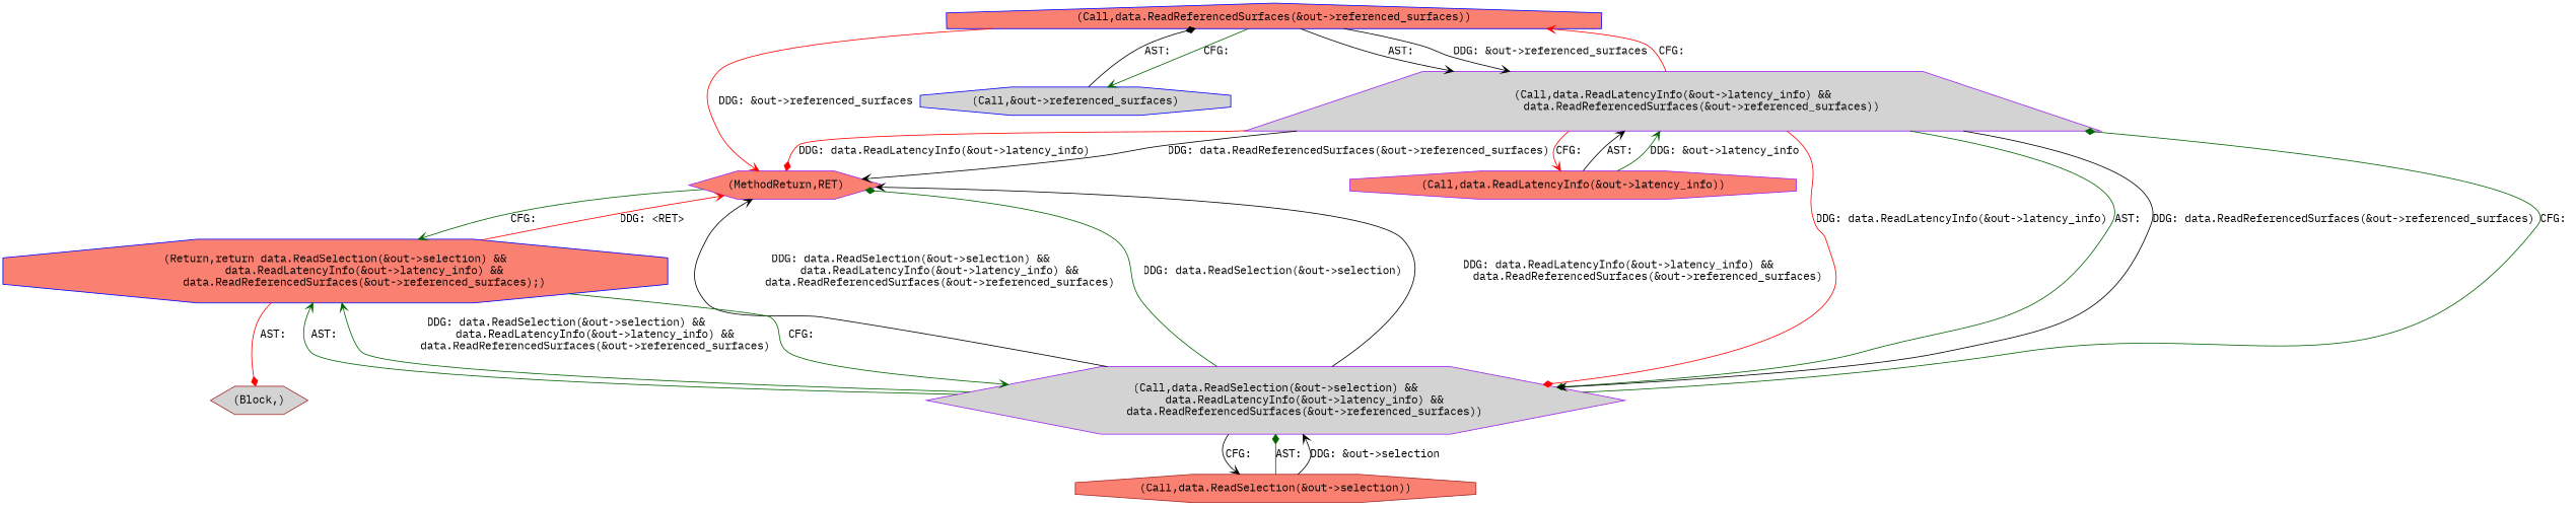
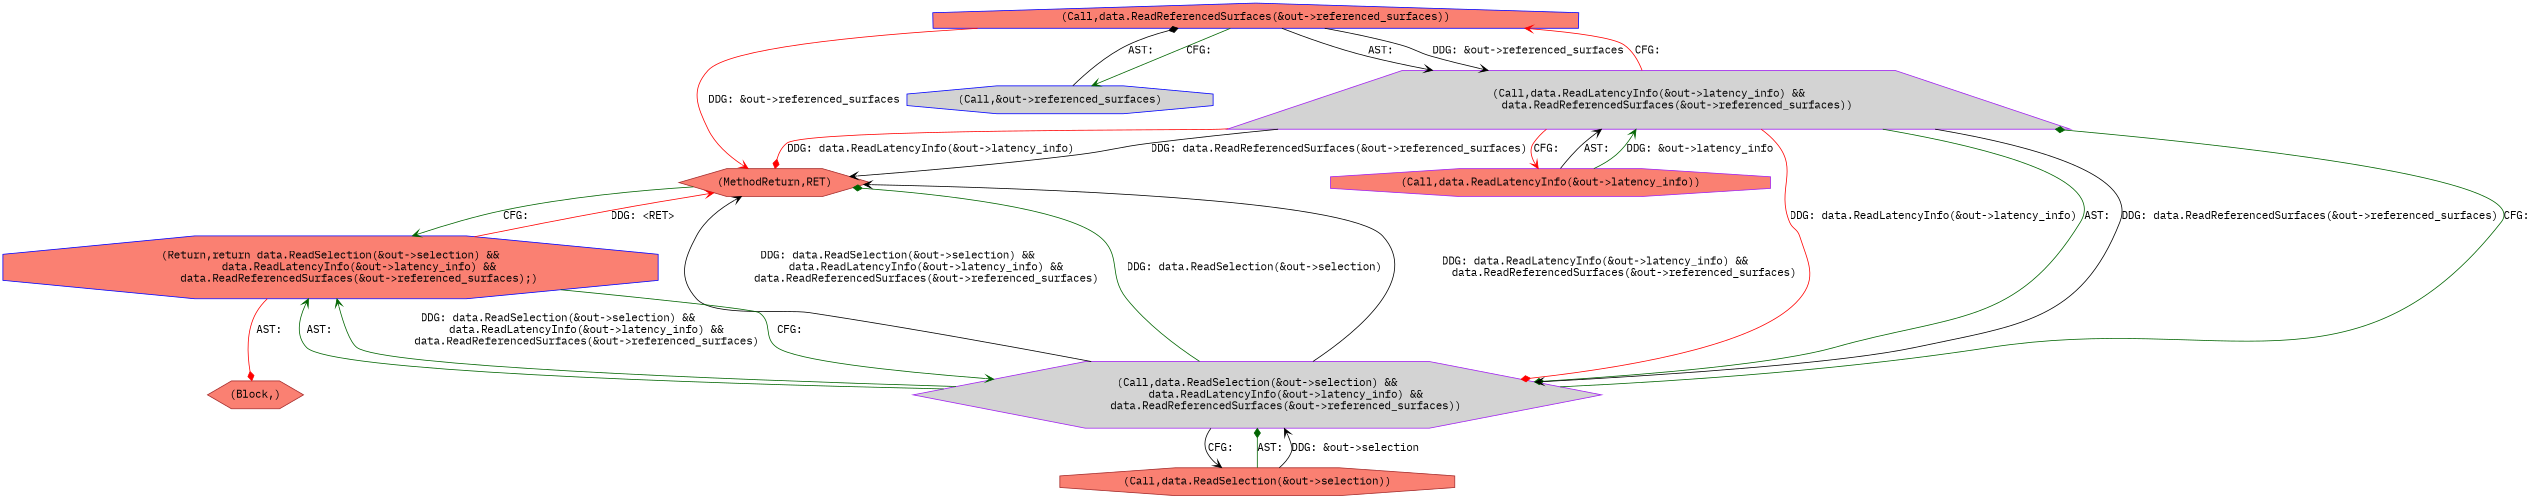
  digraph {
    fontname="IBM Plex Mono"
    node [color=purple fillcolor=salmon fontname="IBM Plex Mono" shape=octagon style=filled]
    edge [arrowhead=vee color=black fontname="IBM Plex Mono"]
    n1 [color=blue label="(Call,data.ReadReferencedSurfaces(&out->referenced_surfaces))" shape=house]
    n2 [fillcolor=lightgrey label="(Call,data.ReadLatencyInfo(&out->latency_info) &&\n         data.ReadReferencedSurfaces(&out->referenced_surfaces))" shape=trapezium]
    n3 [color=blue fillcolor=lightgrey label="(Call,&out->referenced_surfaces)"]
-   n4 [label="(MethodReturn,RET)" shape=hexagon]
+   n4 [color=brown label="(MethodReturn,RET)" shape=hexagon]
    n5 [fillcolor=lightgrey label="(Call,data.ReadSelection(&out->selection) &&\n         data.ReadLatencyInfo(&out->latency_info) &&\n         data.ReadReferencedSurfaces(&out->referenced_surfaces))" shape=hexagon]
    n6 [label="(Call,data.ReadLatencyInfo(&out->latency_info))"]
    n7 [color=blue label="(Return,return data.ReadSelection(&out->selection) &&\n         data.ReadLatencyInfo(&out->latency_info) &&\n         data.ReadReferencedSurfaces(&out->referenced_surfaces);)"]
    n8 [color=brown label="(Call,data.ReadSelection(&out->selection))"]
-   n9 [color=brown fillcolor=lightgrey label="(Block,)" shape=hexagon]
+   n9 [color=brown label="(Block,)" shape=hexagon]
    n1 -> n2 [label="AST: "]
    n1 -> n2 [label="DDG: &out->referenced_surfaces"]
    n1 -> n3 [color=darkgreen label="CFG: "]
    n1 -> n4 [color=red label="DDG: &out->referenced_surfaces"]
    n2 -> n1 [color=red label="CFG: "]
    n2 -> n4 [label="DDG: data.ReadReferencedSurfaces(&out->referenced_surfaces)"]
    n2 -> n4 [arrowhead=diamond color=red label="DDG: data.ReadLatencyInfo(&out->latency_info)"]
    n2 -> n5 [arrowhead=diamond color=darkgreen label="AST: "]
    n2 -> n5 [arrowhead=diamond color=red label="DDG: data.ReadLatencyInfo(&out->latency_info)"]
    n2 -> n5 [label="DDG: data.ReadReferencedSurfaces(&out->referenced_surfaces)"]
    n2 -> n6 [color=red label="CFG: "]
    n3 -> n1 [arrowhead=diamond label="AST: "]
    n4 -> n7 [color=darkgreen label="CFG: "]
    n5 -> n2 [arrowhead=diamond color=darkgreen label="CFG: "]
    n5 -> n4 [label="DDG: data.ReadSelection(&out->selection) &&\n         data.ReadLatencyInfo(&out->latency_info) &&\n         data.ReadReferencedSurfaces(&out->referenced_surfaces)"]
    n5 -> n4 [arrowhead=diamond color=darkgreen label="DDG: data.ReadSelection(&out->selection)"]
    n5 -> n4 [label="DDG: data.ReadLatencyInfo(&out->latency_info) &&\n         data.ReadReferencedSurfaces(&out->referenced_surfaces)"]
    n5 -> n7 [color=darkgreen label="AST: "]
    n5 -> n7 [color=darkgreen label="DDG: data.ReadSelection(&out->selection) &&\n         data.ReadLatencyInfo(&out->latency_info) &&\n         data.ReadReferencedSurfaces(&out->referenced_surfaces)"]
    n5 -> n8 [label="CFG: "]
    n6 -> n2 [label="AST: "]
    n6 -> n2 [color=darkgreen label="DDG: &out->latency_info"]
    n7 -> n4 [color=red label="DDG: <RET>"]
    n7 -> n5 [color=darkgreen label="CFG: "]
    n7 -> n9 [arrowhead=diamond color=red label="AST: "]
    n8 -> n5 [arrowhead=diamond color=darkgreen label="AST: "]
    n8 -> n5 [label="DDG: &out->selection"]
  }
